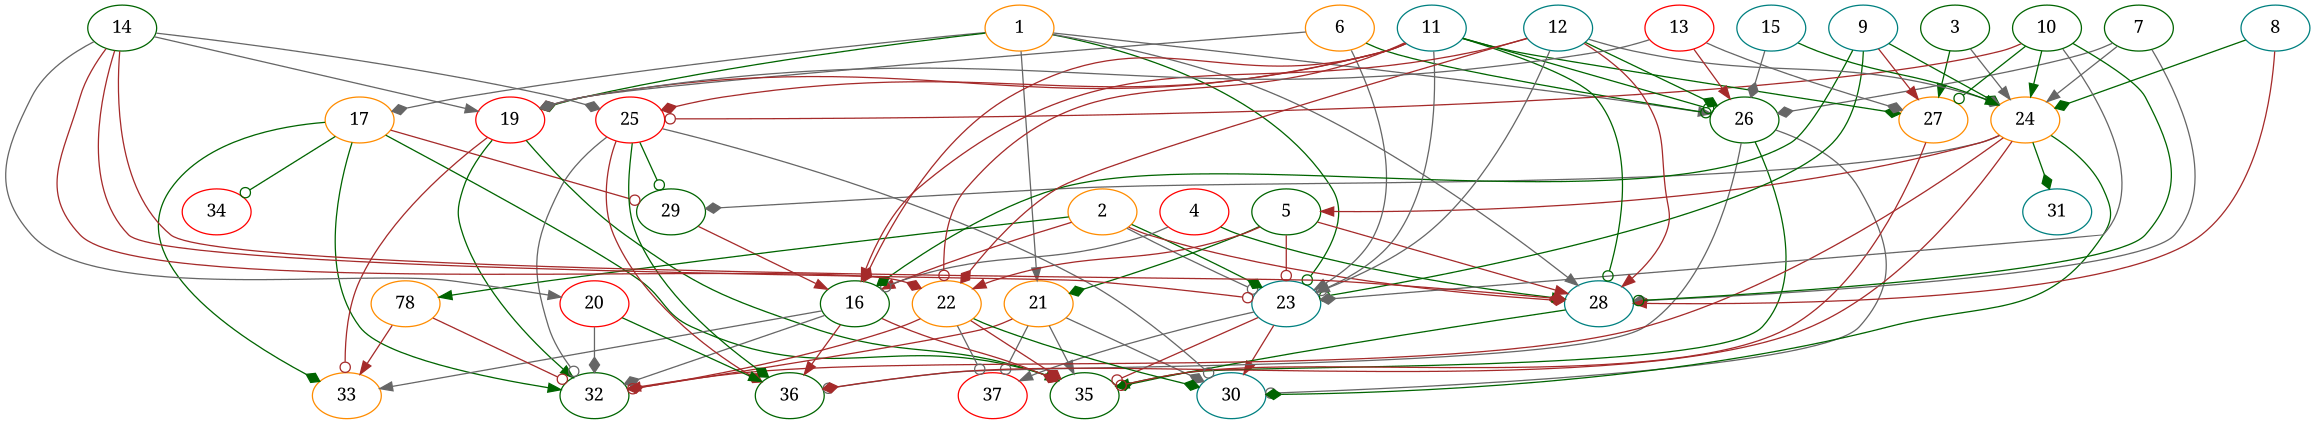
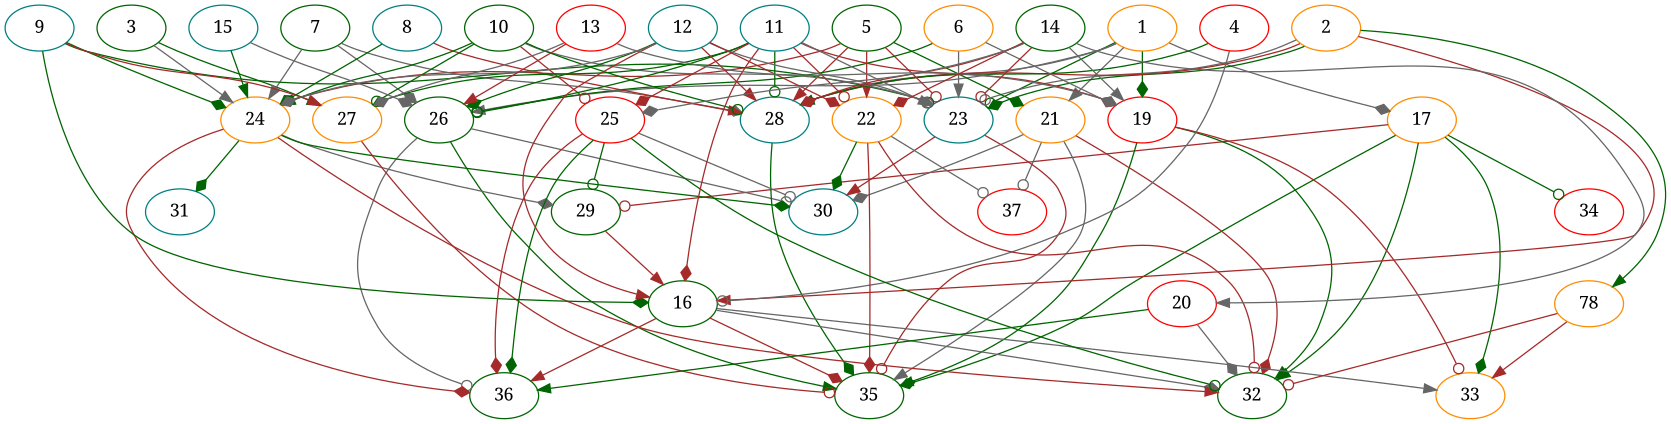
  digraph {
    fontname="Noto Serif"
    node [alpha=0.06 color=darkgreen fontname="Noto Serif"]
    edge [arrowhead=diamond color=brown fontname="Noto Serif"]
    1 [alpha=0.12 color=darkorange expect_size=1516327769382460160]
    17 [alpha=0.17 color=darkorange expect_size=13913582577315770]
    19 [alpha=0.03 color=red expect_size=1687694407465055551488]
    21 [alpha=0.20 color=darkorange expect_size=241914733775325]
    23 [alpha=0.01 color=teal expect_size=215094448379799648]
    26 [alpha=0.15 expect_size=1292106817910320640]
    28 [alpha=0.03 color=teal expect_size=20039607492286611456]
    29 [alpha=0.00 expect_size=62200479744000000000]
    32 [alpha=0.19 expect_size=28305434375786392]
    33 [color=darkorange expect_size=87377378627736880]
    35 [expect_size=3328381513099168]
    34 [alpha=0.10 color=red expect_size=204505114356469465088]
    30 [alpha=0.17 color=teal expect_size=619753087422952192]
    37 [alpha=0.18 color=red expect_size=7676092056619622]
    36 [alpha=0.01 expect_size=32146421304577024]
    16 [alpha=0.11 expect_size=35095949696520616]
    2 [alpha=0.02 color=darkorange expect_size=1618836144859880882176]
    n18 [alpha=0.02 color=darkorange expect_size=244597483287068480 label=78]
    3 [alpha=0.07 expect_size=333092011725991968768]
    24 [alpha=0.18 color=darkorange expect_size=99739038266469384192]
    27 [alpha=0.08 color=darkorange expect_size=814579914877047]
    31 [color=teal expect_size=2282944430052435034112]
    4 [alpha=0.09 color=red expect_size=18876192137713664]
    5 [alpha=0.13 expect_size=12941321178717332]
    22 [color=darkorange expect_size=36977396664842552]
    6 [alpha=0.19 color=darkorange expect_size=1257656976696926011392]
    7 [alpha=0.00 expect_size=2380518886163086]
    8 [alpha=0.14 color=teal expect_size=1389573380667080704000]
    9 [alpha=0.13 color=teal expect_size=1963008773424829440]
    10 [alpha=0.15 expect_size=65947929299210207232]
    25 [alpha=0.18 color=red expect_size=25594890360992038912]
    11 [alpha=0.03 color=teal expect_size=191422211964641738752]
    12 [alpha=0.16 color=teal expect_size=3905936936600474]
    13 [alpha=0.16 color=red expect_size=3546177382193882]
    14 [alpha=0.05 expect_size=1473640704094511360]
    20 [color=red expect_size=6500676237532412]
    15 [alpha=0.07 color=teal expect_size=595265089055059456]
    1 -> 17 [color=gray40]
    1 -> 19 [color=darkgreen]
    1 -> 21 [arrowhead=normal color=gray40]
    1 -> 23 [arrowhead=odot color=darkgreen]
    1 -> 26 [arrowhead=normal color=gray40]
    1 -> 28 [arrowhead=normal color=gray40]
    17 -> 29 [arrowhead=odot]
    17 -> 32 [arrowhead=normal color=darkgreen]
    17 -> 33 [color=darkgreen]
    17 -> 35 [color=darkgreen]
    17 -> 34 [arrowhead=odot color=darkgreen]
    19 -> 32 [arrowhead=normal color=darkgreen]
    19 -> 33 [arrowhead=odot]
    19 -> 35 [arrowhead=normal color=darkgreen]
    21 -> 32
    21 -> 35 [arrowhead=normal color=gray40]
    21 -> 30 [color=gray40]
    21 -> 37 [arrowhead=odot color=gray40]
    23 -> 35 [arrowhead=odot]
    23 -> 30 [arrowhead=normal]
-   23 -> 37 [arrowhead=normal color=gray40]
    26 -> 35 [arrowhead=normal color=darkgreen]
    26 -> 30 [arrowhead=odot color=gray40]
    26 -> 36 [arrowhead=odot color=gray40]
    28 -> 35 [color=darkgreen]
    29 -> 16 [arrowhead=normal]
    16 -> 32 [color=gray40]
    16 -> 33 [arrowhead=normal color=gray40]
    16 -> 35
    16 -> 36 [arrowhead=normal]
    2 -> 23 [arrowhead=odot color=gray40]
    2 -> 23 [color=darkgreen]
    2 -> 28
    2 -> 16 [arrowhead=normal]
    2 -> n18 [arrowhead=normal color=darkgreen]
    n18 -> 32 [arrowhead=odot]
    n18 -> 33 [arrowhead=normal]
    3 -> 24 [arrowhead=normal color=gray40]
    3 -> 27 [arrowhead=normal color=darkgreen]
    24 -> 29 [color=gray40]
    24 -> 32 [arrowhead=normal]
    24 -> 30 [color=darkgreen]
    24 -> 36
    24 -> 31 [color=darkgreen]
    27 -> 35 [arrowhead=odot]
    4 -> 28 [arrowhead=normal color=darkgreen]
    4 -> 16 [arrowhead=odot color=gray40]
    5 -> 21 [color=darkgreen]
    5 -> 23 [arrowhead=odot]
    5 -> 28 [arrowhead=normal]
-   24 -> 5 [arrowhead=normal]
+   5 -> 24 [arrowhead=normal]
    5 -> 22 [arrowhead=normal]
    22 -> 32 [arrowhead=odot]
    22 -> 35
    22 -> 30 [color=darkgreen]
    22 -> 37 [arrowhead=odot color=gray40]
    6 -> 19 [color=gray40]
    6 -> 23 [arrowhead=normal color=gray40]
    6 -> 26 [arrowhead=odot color=darkgreen]
    7 -> 26 [color=gray40]
    7 -> 28 [color=gray40]
    7 -> 24 [arrowhead=normal color=gray40]
    8 -> 28 [arrowhead=normal]
    8 -> 24 [color=darkgreen]
    9 -> 23 [arrowhead=odot color=darkgreen]
    9 -> 16 [color=darkgreen]
    9 -> 24 [color=darkgreen]
    9 -> 27 [arrowhead=normal]
    10 -> 23 [color=gray40]
    10 -> 28 [arrowhead=odot color=darkgreen]
    10 -> 24 [arrowhead=normal color=darkgreen]
    10 -> 27 [arrowhead=odot color=darkgreen]
    10 -> 25 [arrowhead=odot]
    25 -> 29 [arrowhead=odot color=darkgreen]
-   25 -> 32 [arrowhead=odot color=gray40]
+   25 -> 32 [arrowhead=odot color=darkgreen]
    25 -> 30 [arrowhead=odot color=gray40]
    25 -> 36
    25 -> 36 [color=darkgreen]
    11 -> 19
    11 -> 23 [arrowhead=normal color=gray40]
    11 -> 26 [arrowhead=odot color=darkgreen]
    11 -> 28 [arrowhead=odot color=darkgreen]
    11 -> 16
    11 -> 27 [color=darkgreen]
    11 -> 22 [arrowhead=odot]
    11 -> 25
    12 -> 23 [arrowhead=odot color=gray40]
    12 -> 26 [color=darkgreen]
    12 -> 28 [arrowhead=normal]
    12 -> 16 [arrowhead=normal]
    12 -> 24 [color=gray40]
    12 -> 22
    13 -> 19 [color=gray40]
    13 -> 26 [arrowhead=normal]
    13 -> 27 [color=gray40]
    14 -> 19 [arrowhead=normal color=gray40]
    14 -> 23 [arrowhead=odot]
    14 -> 28
    14 -> 22
    14 -> 25 [color=gray40]
    14 -> 20 [arrowhead=normal color=gray40]
    20 -> 32 [color=gray40]
    20 -> 36 [arrowhead=normal color=darkgreen]
    15 -> 26 [color=gray40]
    15 -> 24 [arrowhead=normal color=darkgreen]
  }
